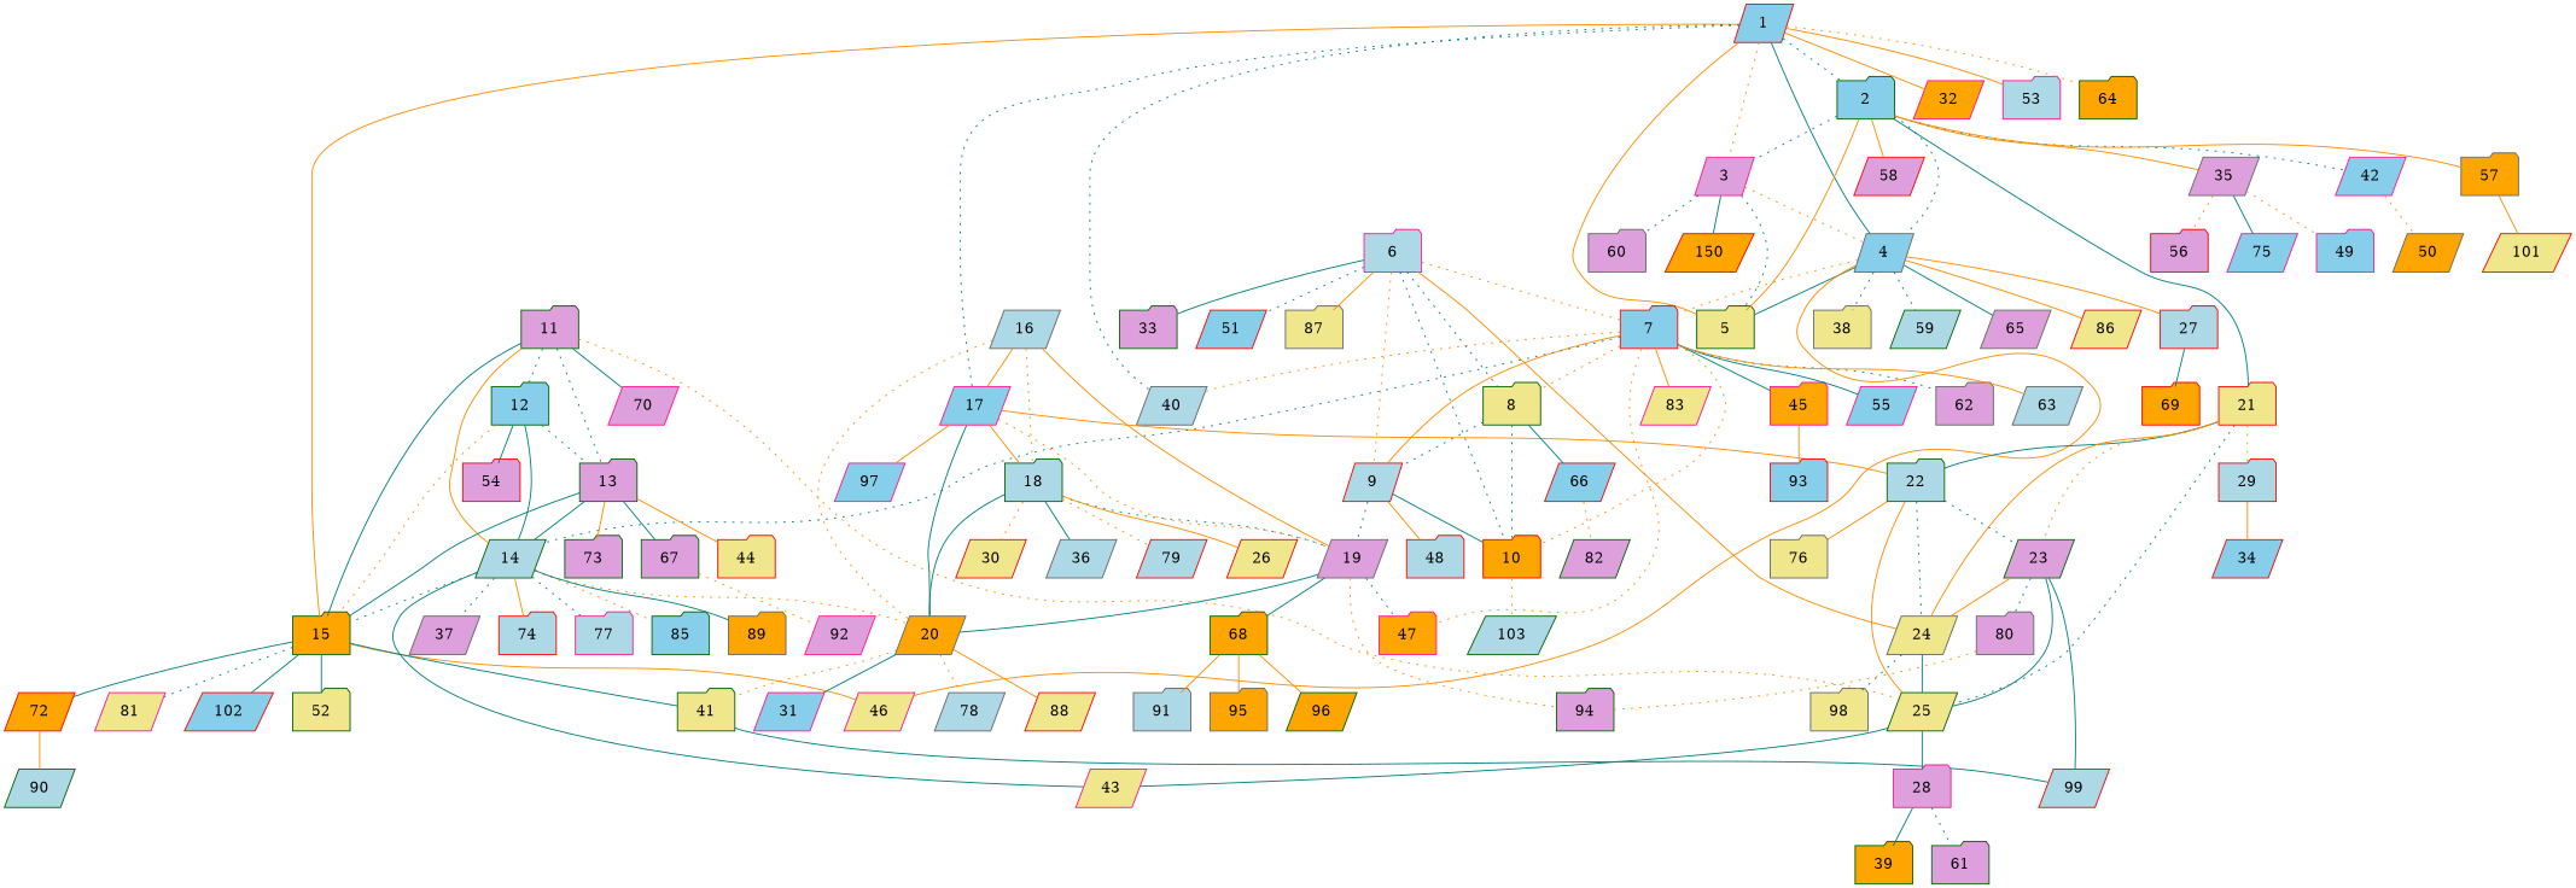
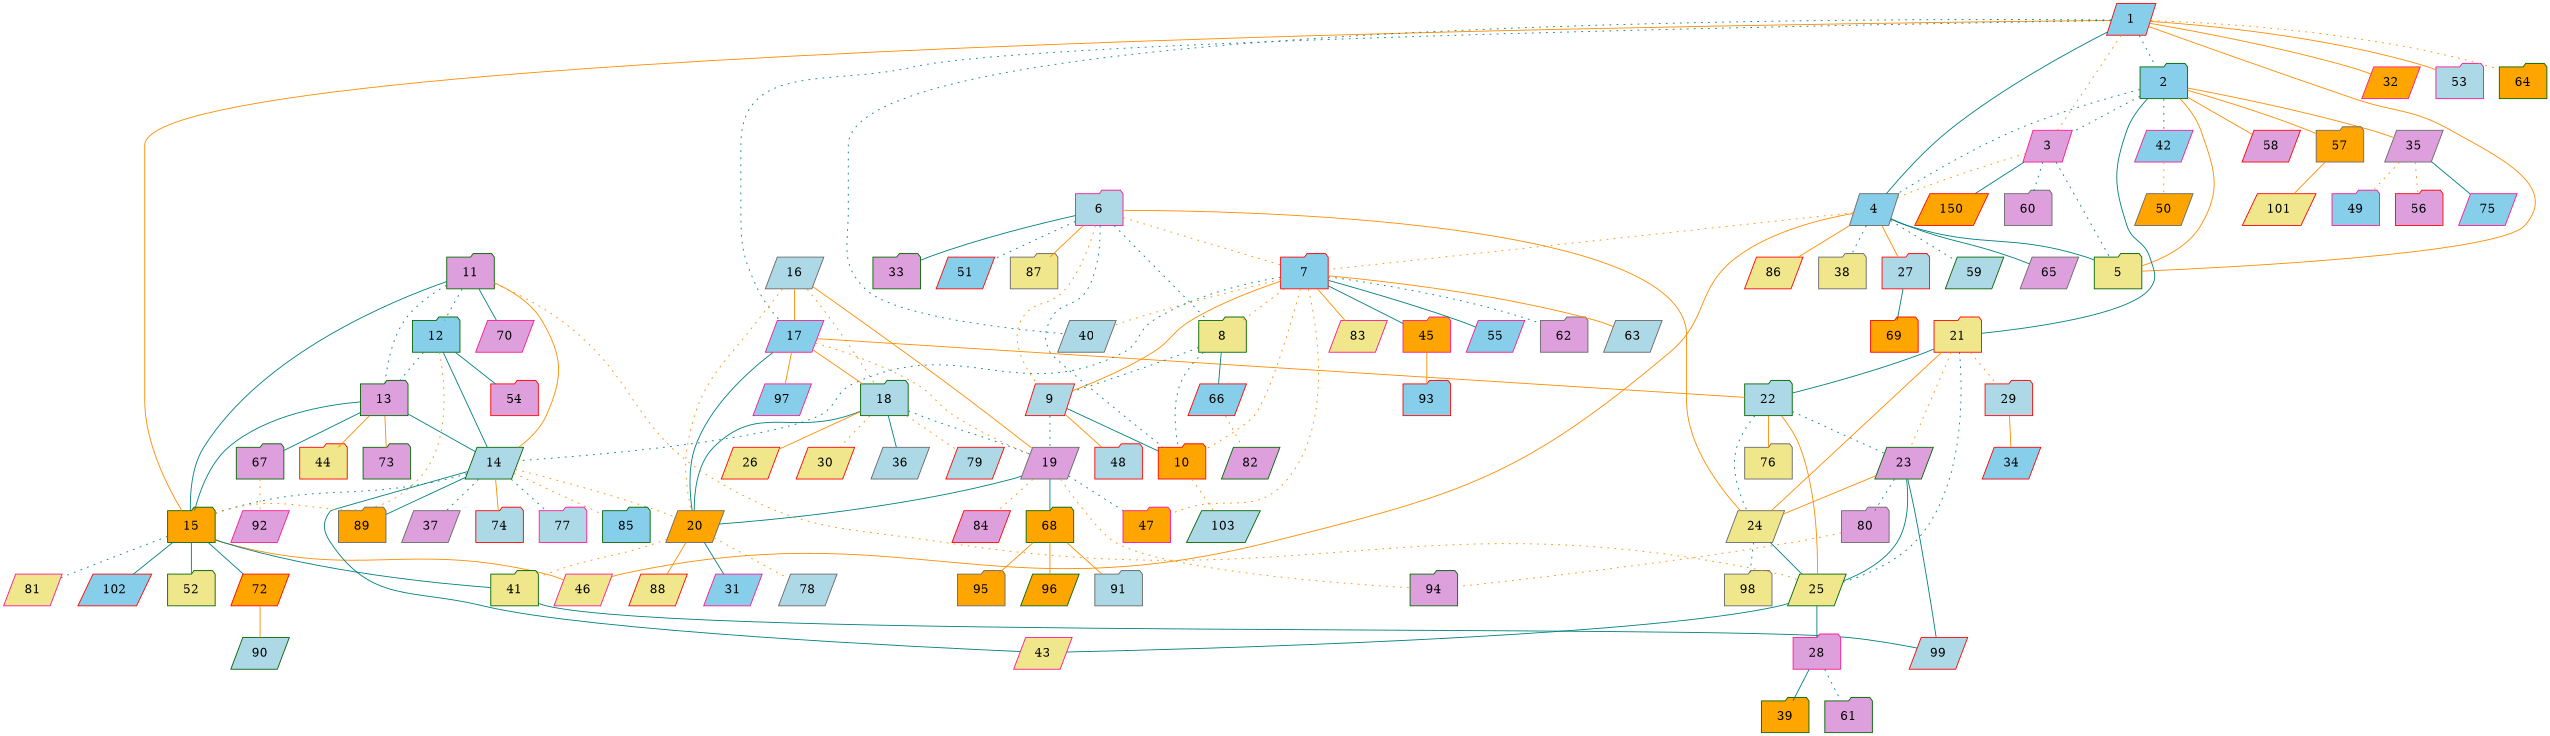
  graph {
    node [color=red fillcolor=plum shape=parallelogram style=filled]
    edge [color=teal style=solid]
    1 [fillcolor=skyblue]
    2 [color=darkgreen fillcolor=skyblue shape=folder]
    3 [color=deeppink]
    4 [color=gray40 fillcolor=skyblue]
    5 [color=darkgreen fillcolor=khaki shape=folder]
    15 [color=darkgreen fillcolor=orange shape=folder]
    17 [color=deeppink fillcolor=skyblue]
    32 [color=deeppink fillcolor=orange]
    40 [color=gray40 fillcolor=lightblue]
    53 [color=deeppink fillcolor=lightblue shape=folder]
    64 [color=darkgreen fillcolor=orange shape=folder]
    21 [fillcolor=khaki shape=folder]
    35 [color=gray40]
    42 [color=deeppink fillcolor=skyblue]
    57 [color=gray40 fillcolor=orange shape=folder]
    58
    60 [color=gray40 shape=folder]
    n18 [fillcolor=orange label=150]
    7 [fillcolor=skyblue shape=folder]
    27 [fillcolor=lightblue shape=folder]
    38 [color=gray40 fillcolor=khaki shape=folder]
    46 [color=deeppink fillcolor=khaki]
    59 [color=darkgreen fillcolor=lightblue]
    65 [color=gray40]
    86 [fillcolor=khaki]
    41 [color=darkgreen fillcolor=khaki shape=folder]
    52 [color=darkgreen fillcolor=khaki shape=folder]
    72 [fillcolor=orange]
    81 [color=deeppink fillcolor=khaki]
    102 [fillcolor=skyblue]
    19 [color=gray40]
    20 [color=gray40 fillcolor=orange]
    18 [color=darkgreen fillcolor=lightblue shape=folder]
    22 [color=darkgreen fillcolor=lightblue shape=folder]
    97 [color=deeppink fillcolor=skyblue]
    24 [color=gray40 fillcolor=khaki]
    25 [color=darkgreen fillcolor=khaki]
    23 [color=darkgreen]
    29 [fillcolor=lightblue shape=folder]
    49 [color=deeppink fillcolor=skyblue shape=folder]
    56 [shape=folder]
    75 [color=deeppink fillcolor=skyblue]
    50 [color=gray40 fillcolor=orange]
    101 [fillcolor=khaki]
    8 [color=darkgreen fillcolor=khaki shape=folder]
    9 [fillcolor=lightblue]
    10 [fillcolor=orange shape=folder]
    14 [color=darkgreen fillcolor=lightblue]
    45 [color=deeppink fillcolor=orange shape=folder]
    47 [color=deeppink fillcolor=orange shape=folder]
    55 [color=deeppink fillcolor=skyblue]
    62 [color=gray40 shape=folder]
    63 [color=gray40 fillcolor=lightblue]
    83 [color=deeppink fillcolor=khaki]
    69 [fillcolor=orange shape=folder]
    6 [color=deeppink fillcolor=lightblue shape=folder]
    33 [color=darkgreen shape=folder]
    51 [fillcolor=skyblue]
    87 [color=gray40 fillcolor=khaki shape=folder]
    66 [fillcolor=skyblue]
    48 [fillcolor=lightblue shape=folder]
    103 [color=darkgreen fillcolor=lightblue]
    98 [color=gray40 fillcolor=khaki shape=folder]
    37 [color=gray40]
    43 [color=deeppink fillcolor=khaki]
    74 [fillcolor=lightblue shape=folder]
    77 [color=deeppink fillcolor=lightblue shape=folder]
    85 [color=darkgreen fillcolor=skyblue shape=folder]
    89 [color=gray40 fillcolor=orange shape=folder]
    93 [fillcolor=skyblue shape=folder]
    82 [color=darkgreen]
    68 [color=darkgreen fillcolor=orange shape=folder]
+   84
    94 [color=darkgreen shape=folder]
    11 [color=darkgreen shape=folder]
    12 [color=darkgreen fillcolor=skyblue shape=folder]
    13 [color=darkgreen shape=folder]
    70 [color=deeppink]
    54 [shape=folder]
    44 [fillcolor=khaki shape=folder]
    67 [color=darkgreen shape=folder]
    73 [color=darkgreen shape=folder]
    28 [color=deeppink shape=folder]
    92 [color=deeppink]
    31 [color=deeppink fillcolor=skyblue]
    78 [color=gray40 fillcolor=lightblue]
    88 [fillcolor=khaki]
    99 [fillcolor=lightblue]
    90 [color=darkgreen fillcolor=lightblue]
    16 [color=gray40 fillcolor=lightblue]
    26 [fillcolor=khaki]
    30 [fillcolor=khaki]
    36 [color=gray40 fillcolor=lightblue]
    79 [fillcolor=lightblue]
    76 [color=gray40 fillcolor=khaki shape=folder]
    91 [color=gray40 fillcolor=lightblue shape=folder]
    95 [color=gray40 fillcolor=orange shape=folder]
    96 [color=darkgreen fillcolor=orange]
    80 [color=gray40 shape=folder]
    34 [fillcolor=skyblue]
    39 [color=darkgreen fillcolor=orange shape=folder]
    61 [color=darkgreen shape=folder]
    1 -- 2 [style=dotted]
    1 -- 3 [color=darkorange style=dotted]
    1 -- 4
    1 -- 5 [color=darkorange]
    1 -- 15 [color=darkorange]
    1 -- 17 [style=dotted]
    1 -- 32 [color=darkorange]
    1 -- 40 [style=dotted]
    1 -- 53 [color=darkorange]
    1 -- 64 [color=darkorange style=dotted]
    2 -- 3 [style=dotted]
    2 -- 4 [style=dotted]
    2 -- 5 [color=darkorange]
    2 -- 21
    2 -- 35 [color=darkorange]
    2 -- 42 [style=dotted]
    2 -- 57 [color=darkorange]
    2 -- 58 [color=darkorange]
    3 -- 4 [color=darkorange style=dotted]
    3 -- 5 [style=dotted]
    3 -- 60 [style=dotted]
    3 -- n18
    4 -- 5
    4 -- 7 [color=darkorange style=dotted]
    4 -- 27 [color=darkorange]
    4 -- 38 [style=dotted]
    4 -- 46 [color=darkorange]
    4 -- 59 [style=dotted]
    4 -- 65
    4 -- 86 [color=darkorange]
    15 -- 46 [color=darkorange]
    15 -- 41
    15 -- 52
    15 -- 72
    15 -- 81 [style=dotted]
    15 -- 102
    17 -- 19 [color=darkorange style=dotted]
    17 -- 20
    17 -- 18 [color=darkorange]
    17 -- 22 [color=darkorange]
    17 -- 97 [color=darkorange]
    21 -- 22
    21 -- 24 [color=darkorange]
    21 -- 25 [style=dotted]
    21 -- 23 [color=darkorange style=dotted]
    21 -- 29 [color=darkorange style=dotted]
    35 -- 49 [color=darkorange style=dotted]
    35 -- 56 [color=darkorange style=dotted]
    35 -- 75
    42 -- 50 [color=darkorange style=dotted]
    57 -- 101 [color=darkorange]
    7 -- 40 [color=darkorange style=dotted]
    7 -- 8 [color=darkorange style=dotted]
    7 -- 9 [color=darkorange]
    7 -- 10 [color=darkorange style=dotted]
    7 -- 14 [style=dotted]
    7 -- 45
    7 -- 47 [color=darkorange style=dotted]
    7 -- 55
    7 -- 62 [style=dotted]
    7 -- 63 [color=darkorange]
    7 -- 83 [color=darkorange]
    27 -- 69
    41 -- 99
    72 -- 90 [color=darkorange]
    19 -- 20
    19 -- 47 [style=dotted]
    19 -- 68
+   19 -- 84 [color=darkorange style=dotted]
    19 -- 94 [color=darkorange style=dotted]
    20 -- 41 [color=darkorange style=dotted]
    20 -- 31
    20 -- 78 [color=darkorange style=dotted]
    20 -- 88 [color=darkorange]
    18 -- 19 [style=dotted]
    18 -- 20
    18 -- 26 [color=darkorange]
    18 -- 30 [color=darkorange style=dotted]
    18 -- 36
    18 -- 79 [color=darkorange style=dotted]
    22 -- 24 [style=dotted]
    22 -- 25 [color=darkorange]
    22 -- 23 [style=dotted]
    22 -- 76 [color=darkorange]
    24 -- 25
    24 -- 98 [style=dotted]
    25 -- 43
    25 -- 28
    23 -- 24 [color=darkorange]
    23 -- 25
    23 -- 99
    23 -- 80 [style=dotted]
    29 -- 34 [color=darkorange]
    8 -- 9 [style=dotted]
    8 -- 10 [style=dotted]
    8 -- 66
    9 -- 19 [style=dotted]
    9 -- 10
    9 -- 48 [color=darkorange]
    10 -- 103 [color=darkorange style=dotted]
    14 -- 15 [style=dotted]
    14 -- 20 [color=darkorange style=dotted]
    14 -- 37 [style=dotted]
    14 -- 43
    14 -- 74 [color=darkorange]
    14 -- 77 [style=dotted]
    14 -- 85 [color=darkorange style=dotted]
    14 -- 89
    45 -- 93 [color=darkorange]
    6 -- 7 [color=darkorange style=dotted]
    6 -- 24 [color=darkorange]
    6 -- 8 [style=dotted]
    6 -- 9 [color=darkorange style=dotted]
    6 -- 10 [style=dotted]
    6 -- 33
    6 -- 51 [style=dotted]
    6 -- 87 [color=darkorange]
    66 -- 82 [color=darkorange style=dotted]
    68 -- 91 [color=darkorange]
    68 -- 95 [color=darkorange]
    68 -- 96 [color=darkorange]
    11 -- 15
    11 -- 25 [color=darkorange style=dotted]
    11 -- 14 [color=darkorange]
    11 -- 12 [style=dotted]
    11 -- 13 [style=dotted]
    11 -- 70
    12 -- 15 [color=darkorange style=dotted]
    12 -- 14
    12 -- 13 [style=dotted]
    12 -- 54
    13 -- 15
    13 -- 14
    13 -- 44 [color=darkorange]
    13 -- 67
    13 -- 73 [color=darkorange]
    67 -- 92 [color=darkorange style=dotted]
    28 -- 39
    28 -- 61 [style=dotted]
    16 -- 17 [color=darkorange]
    16 -- 19 [color=darkorange]
    16 -- 20 [color=darkorange style=dotted]
    16 -- 18 [color=darkorange style=dotted]
    80 -- 94 [color=darkorange style=dotted]
  }
